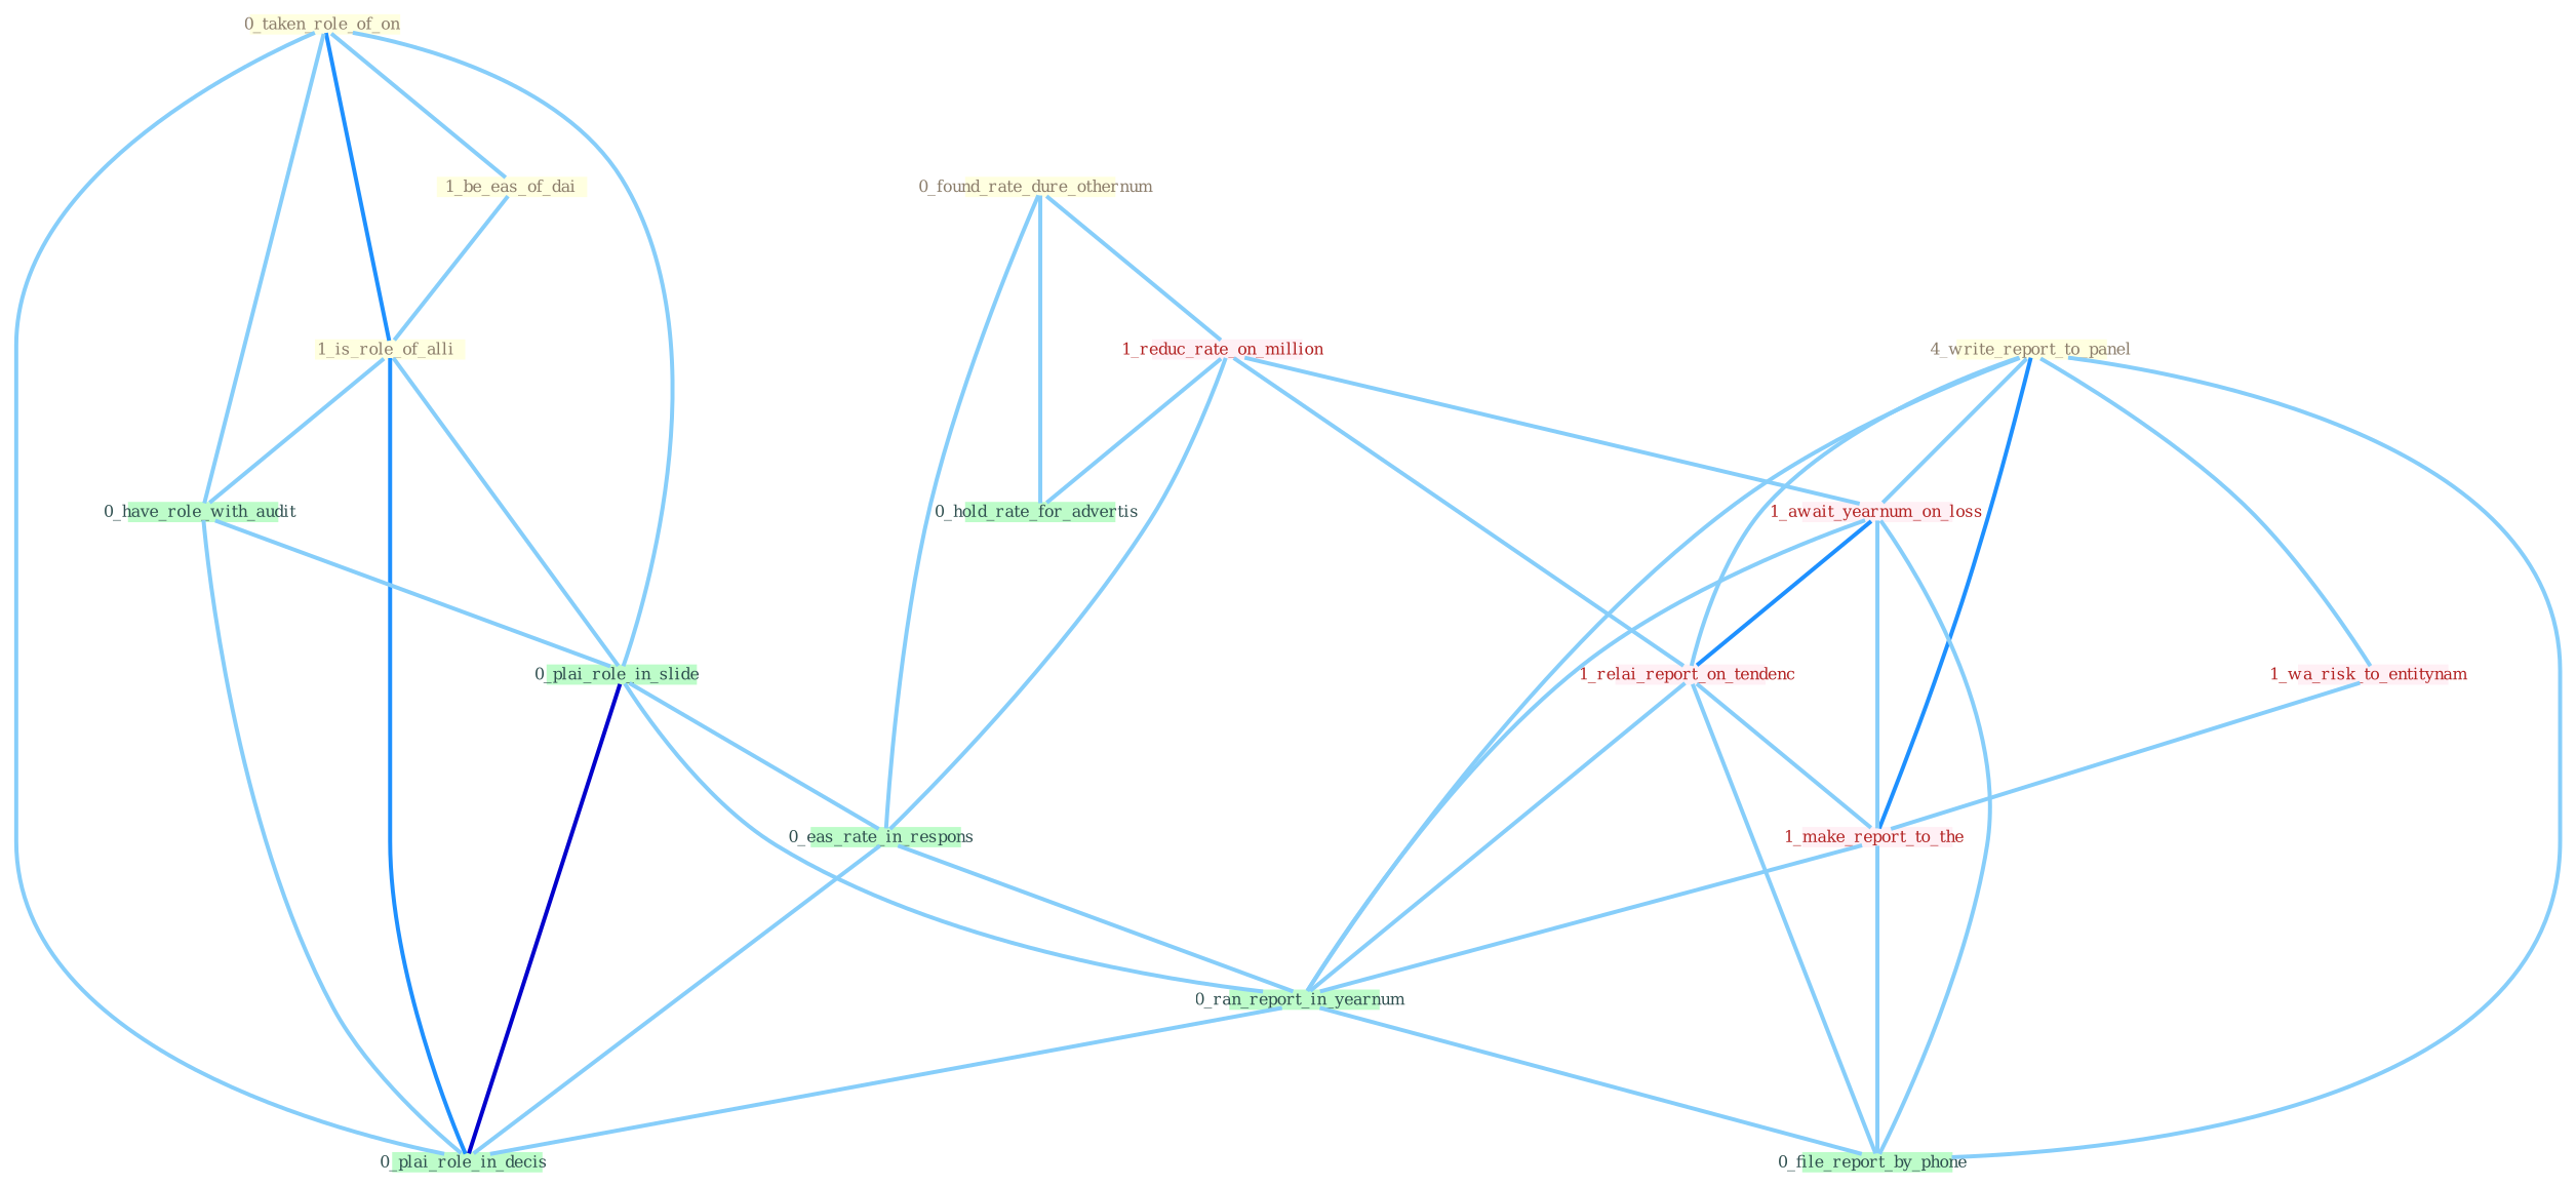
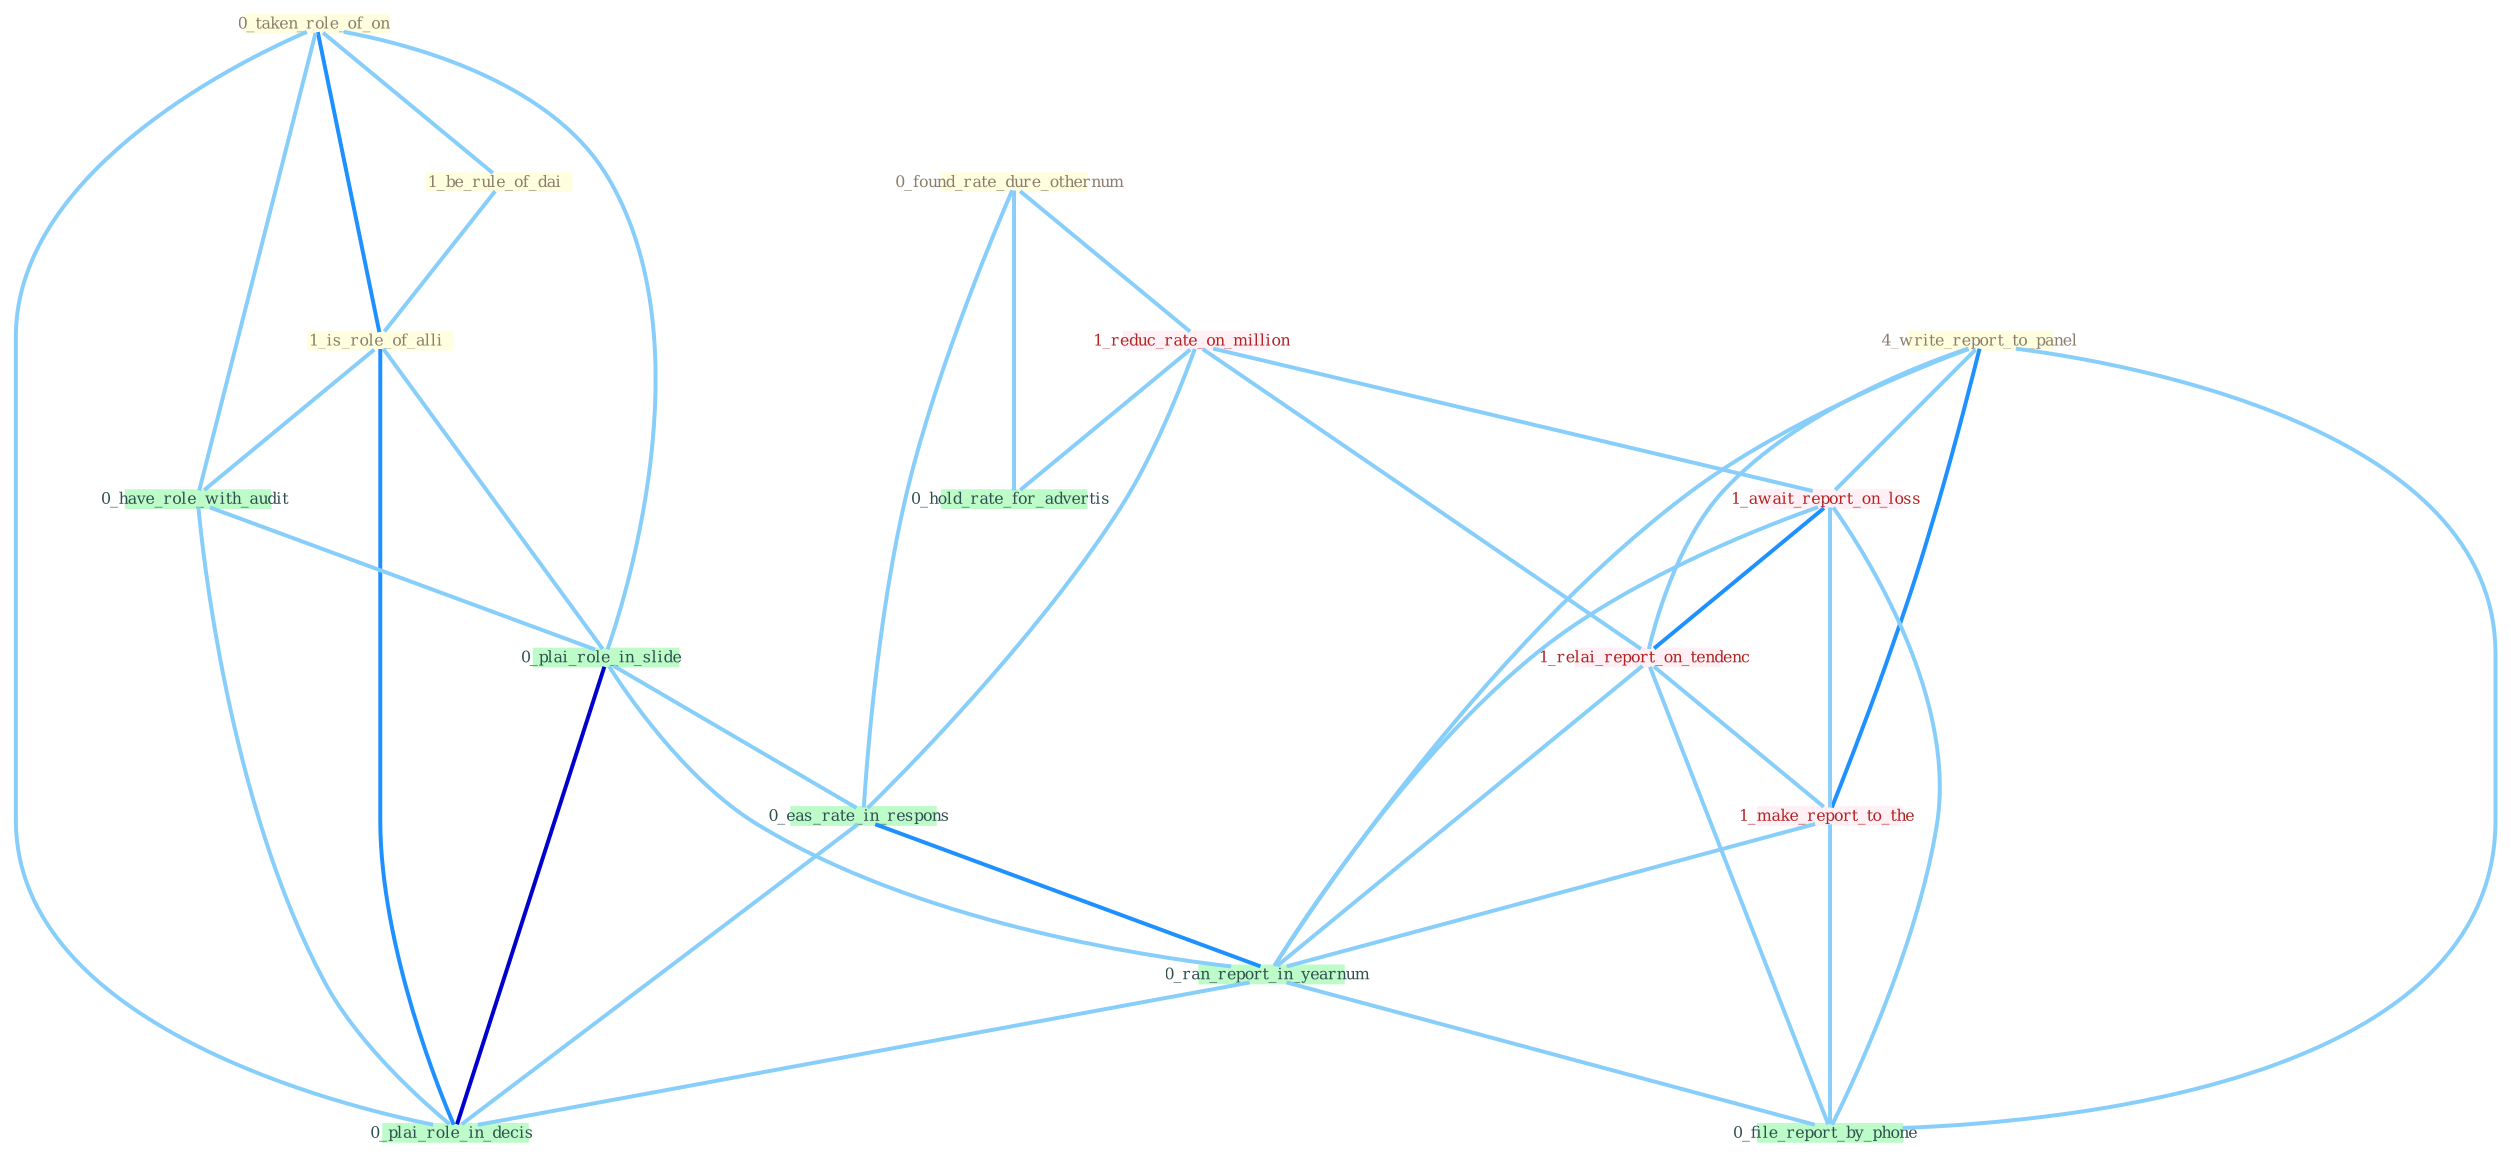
  graph {
    node [color="#BDFCC9" fixedsize=true fontcolor="#2f4f4f" fontsize=4 shape=polygon style=filled]
    edge [color="#87cefa" w=1]
    "0_found_rate_dure_othernum " [color="#ffffe0" fontcolor="#8b7d6b" height=.06 width=.5]
    "0_taken_role_of_on " [color="#ffffe0" fontcolor="#8b7d6b" height=.06 width=.5]
-   "1_be_rule_of_dai " [color="#ffffe0" fontcolor="#8b7d6b" height=.06 width=.5 label="1_be_eas_of_dai"]
+   "1_be_rule_of_dai " [color="#ffffe0" fontcolor="#8b7d6b" height=.06 width=.5]
    "1_is_role_of_alli " [color="#ffffe0" fontcolor="#8b7d6b" height=.06 width=.5]
    n5 [color="#ffffe0" fontcolor="#8b7d6b" height=.06 label="4_write_report_to_panel" width=.5]
-   "1_wa_risk_to_entitynam " [color="#fff0f5" fontcolor="#b22222" height=.06 width=.5]
    "1_reduc_rate_on_million " [color="#fff0f5" fontcolor="#b22222" height=.06 width=.5]
-   "1_await_report_on_loss " [color="#fff0f5" fontcolor="#b22222" height=.06 width=.5 label="1_await_yearnum_on_loss"]
+   "1_await_report_on_loss " [color="#fff0f5" fontcolor="#b22222" height=.06 width=.5]
    "1_relai_report_on_tendenc " [color="#fff0f5" fontcolor="#b22222" height=.06 width=.5]
    "1_make_report_to_the " [color="#fff0f5" fontcolor="#b22222" height=.06 width=.5]
    "0_eas_rate_in_respons " [height=.06 width=.5]
    "0_hold_rate_for_advertis " [height=.06 width=.5]
    "0_have_role_with_audit " [height=.06 width=.5]
    "0_plai_role_in_slide " [height=.06 width=.5]
    "0_plai_role_in_decis " [height=.06 width=.5]
    "0_ran_report_in_yearnum " [height=.06 width=.5]
    "0_file_report_by_phone " [height=.06 width=.5]
    subgraph sub_1 {
      "0_found_rate_dure_othernum "
      "0_taken_role_of_on "
      "1_be_rule_of_dai "
      "1_is_role_of_alli "
      n5
    }
    subgraph sub_2 {
-     "1_wa_risk_to_entitynam "
      "1_reduc_rate_on_million "
      "1_await_report_on_loss "
      "1_relai_report_on_tendenc "
      "1_make_report_to_the "
    }
    "0_found_rate_dure_othernum " -- "1_reduc_rate_on_million "
    "0_found_rate_dure_othernum " -- "0_eas_rate_in_respons "
    "0_found_rate_dure_othernum " -- "0_hold_rate_for_advertis "
    "0_taken_role_of_on " -- "1_be_rule_of_dai "
    "0_taken_role_of_on " -- "1_is_role_of_alli " [color="#1e90ff" w=2]
    "0_taken_role_of_on " -- "0_have_role_with_audit "
    "0_taken_role_of_on " -- "0_plai_role_in_slide "
    "0_taken_role_of_on " -- "0_plai_role_in_decis "
    "1_be_rule_of_dai " -- "1_is_role_of_alli "
    "1_is_role_of_alli " -- "0_have_role_with_audit "
    "1_is_role_of_alli " -- "0_plai_role_in_slide "
    "1_is_role_of_alli " -- "0_plai_role_in_decis " [color="#1e90ff"]
-   n5 -- "1_wa_risk_to_entitynam "
    n5 -- "1_await_report_on_loss "
    n5 -- "1_relai_report_on_tendenc "
    n5 -- "1_make_report_to_the " [color="#1e90ff" w=2]
    n5 -- "0_ran_report_in_yearnum "
    n5 -- "0_file_report_by_phone "
-   "1_wa_risk_to_entitynam " -- "1_make_report_to_the "
    "1_reduc_rate_on_million " -- "1_await_report_on_loss "
    "1_reduc_rate_on_million " -- "1_relai_report_on_tendenc "
    "1_reduc_rate_on_million " -- "0_eas_rate_in_respons "
    "1_reduc_rate_on_million " -- "0_hold_rate_for_advertis "
    "1_await_report_on_loss " -- "1_relai_report_on_tendenc " [color="#1e90ff" w=2]
    "1_await_report_on_loss " -- "1_make_report_to_the "
    "1_await_report_on_loss " -- "0_ran_report_in_yearnum "
    "1_await_report_on_loss " -- "0_file_report_by_phone "
    "1_relai_report_on_tendenc " -- "1_make_report_to_the "
    "1_relai_report_on_tendenc " -- "0_ran_report_in_yearnum "
    "1_relai_report_on_tendenc " -- "0_file_report_by_phone "
    "1_make_report_to_the " -- "0_ran_report_in_yearnum "
    "1_make_report_to_the " -- "0_file_report_by_phone "
    "0_eas_rate_in_respons " -- "0_plai_role_in_decis "
-   "0_eas_rate_in_respons " -- "0_ran_report_in_yearnum "
+   "0_eas_rate_in_respons " -- "0_ran_report_in_yearnum " [color="#1e90ff"]
    "0_have_role_with_audit " -- "0_plai_role_in_slide "
    "0_have_role_with_audit " -- "0_plai_role_in_decis "
    "0_plai_role_in_slide " -- "0_eas_rate_in_respons "
    "0_plai_role_in_slide " -- "0_plai_role_in_decis " [color="#0000cd" w=3]
    "0_plai_role_in_slide " -- "0_ran_report_in_yearnum "
    "0_ran_report_in_yearnum " -- "0_plai_role_in_decis "
    "0_ran_report_in_yearnum " -- "0_file_report_by_phone "
  }
